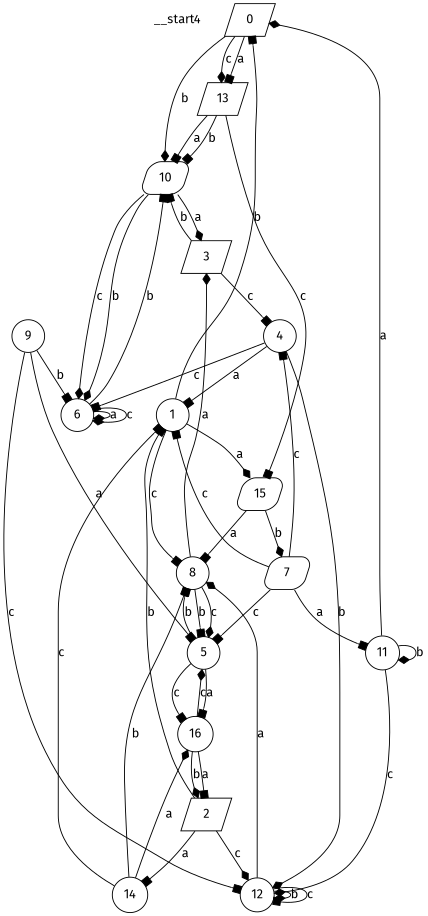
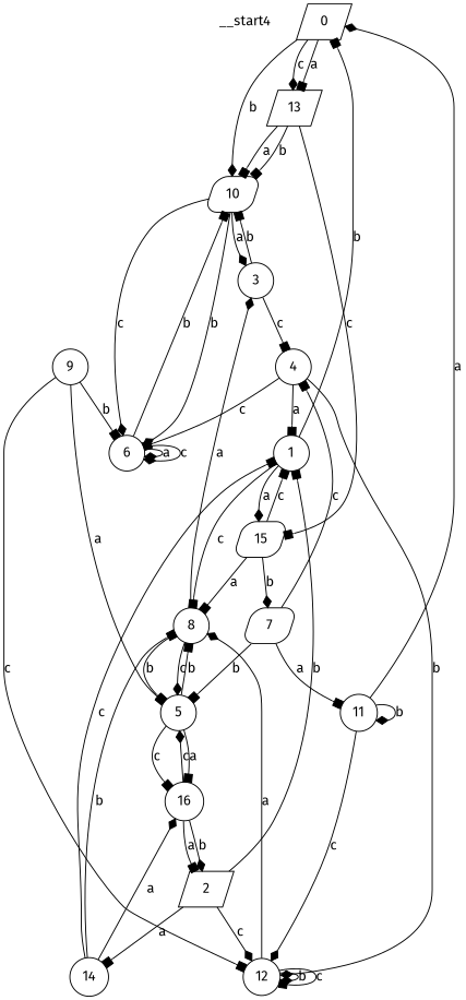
  digraph {
    fontname="Fira Sans"
    rankdir=TB
    node [fontname="Fira Sans" shape=circle color=black fillcolor=white style="rounded,filled"]
    edge [arrowhead=box fontname="Fira Sans"]
    n1 [label=__start4 shape=none color="" fillcolor="" style=""]
    n2 [label=0 shape=parallelogram style=filled]
    n3 [label=10 shape=parallelogram]
    n4 [label=13 shape=parallelogram style=filled]
-   n5 [label=3 shape=parallelogram style=filled]
+   n5 [label=3 style=filled]
    n6 [label=6]
    n7 [label=15 shape=parallelogram]
    n8 [label=1]
    n9 [label=8 style=filled]
    n10 [label=5 style=filled]
    n11 [label=7 shape=parallelogram]
    n12 [label=2 shape=parallelogram style=filled]
    n13 [label=12]
    n14 [label=14]
    n15 [label=16]
    n16 [label=4]
    n17 [label=11 style=filled]
    n18 [label=9]
    n2 -> n3 [arrowhead=diamond label=b]
    n2 -> n4 [label=a]
    n2 -> n4 [arrowhead=diamond label=c]
    n3 -> n5 [arrowhead=diamond label=a]
    n3 -> n6 [arrowhead=diamond label=b]
    n3 -> n6 [arrowhead=diamond label=c]
    n4 -> n3 [label=a]
    n4 -> n3 [label=b]
    n4 -> n7 [label=c]
    n5 -> n3 [label=b]
    n5 -> n16 [label=c]
    n6 -> n3 [label=b]
    n6 -> n6 [arrowhead=diamond label=a]
    n6 -> n6 [arrowhead=diamond label=c]
-   n11 -> n8 [label=c]
+   n7 -> n8 [label=c]
    n7 -> n9 [label=a]
    n7 -> n11 [arrowhead=diamond label=b]
    n8 -> n2 [label=b]
    n8 -> n7 [arrowhead=diamond label=a]
    n8 -> n9 [label=c]
    n9 -> n5 [arrowhead=diamond label=a]
    n9 -> n10 [label=b]
    n9 -> n10 [arrowhead=diamond label=c]
    n10 -> n9 [label=b]
    n10 -> n15 [label=a]
    n10 -> n15 [label=c]
-   n11 -> n10 [label=c]
+   n11 -> n10 [label=b]
    n11 -> n16 [label=c]
    n11 -> n17 [label=a]
    n12 -> n8 [label=b]
    n12 -> n13 [arrowhead=diamond label=c]
    n12 -> n14 [label=a]
    n13 -> n9 [arrowhead=diamond label=a]
    n13 -> n13 [arrowhead=diamond label=b]
    n13 -> n13 [label=c]
    n14 -> n8 [label=c]
    n14 -> n9 [label=b]
    n14 -> n15 [arrowhead=diamond label=a]
    n15 -> n10 [arrowhead=diamond label=c]
    n15 -> n12 [label=a]
    n15 -> n12 [arrowhead=diamond label=b]
    n16 -> n6 [label=c]
    n16 -> n8 [label=a]
    n16 -> n13 [arrowhead=diamond label=b]
    n17 -> n2 [arrowhead=diamond label=a]
    n17 -> n13 [arrowhead=diamond label=c]
    n17 -> n17 [arrowhead=diamond label=b]
    n18 -> n6 [label=b]
    n18 -> n10 [label=a]
    n18 -> n13 [label=c]
  }
